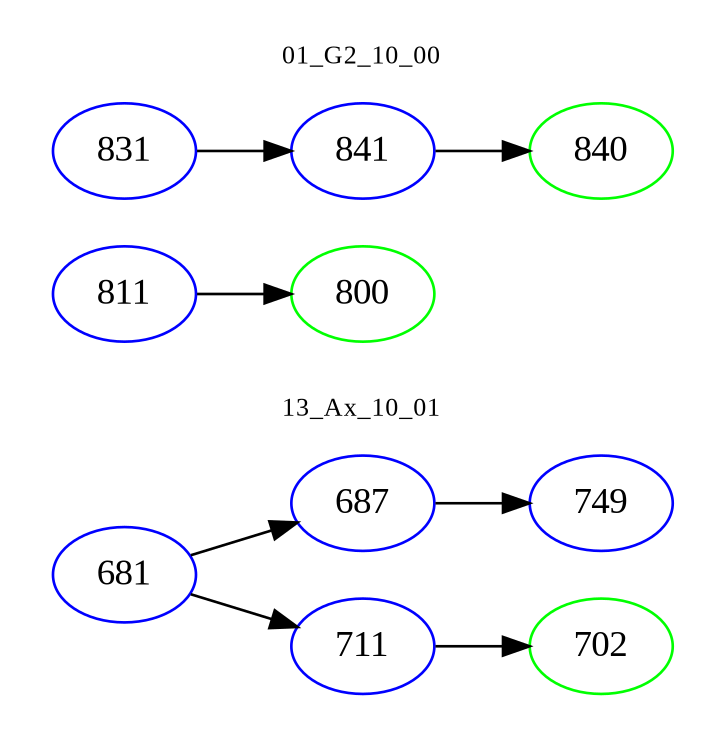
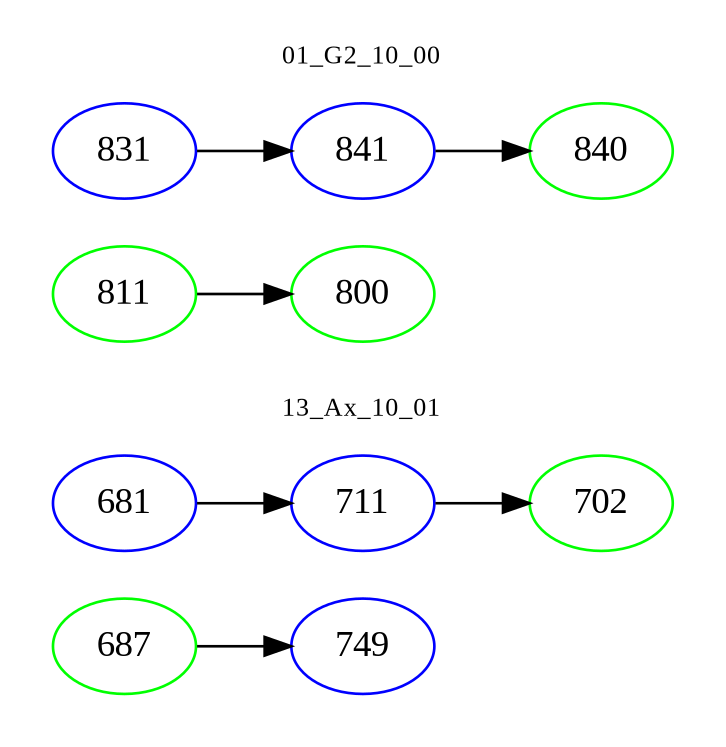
  digraph {
    fontname="Liberation Serif"
    rankdir=LR
    node [color=blue fontname="Liberation Serif"]
    edge [color=black fontname="Liberation Serif"]
    n1 [label=681]
    n2 [label=711]
-   n3 [label=687]
+   n3 [color=green label=687]
    n4 [color=green label=702]
    n5 [label=749]
    n6 [label=831]
-   n7 [label=811]
+   n7 [color=green label=811]
    n8 [label=841]
    n9 [color=green label=800]
    n10 [color=green label=840]
    subgraph cluster_1 {
      color=white
      fontsize=10
      label="13_Ax_10_01"
      n1
      n2
      n3
      n4
      n5
    }
    subgraph cluster_2 {
      color=white
      fontsize=10
      label="01_G2_10_00"
      n6
      n7
      n8
      n9
      n10
    }
    n1 -> n2
-   n1 -> n3
    n2 -> n4
    n3 -> n5
    n6 -> n8
    n7 -> n9
    n8 -> n10
  }
